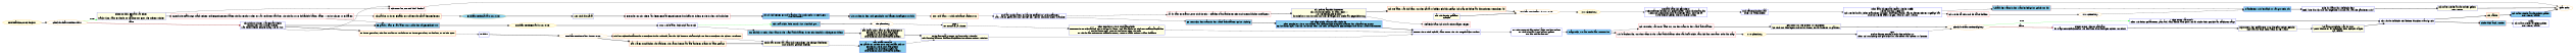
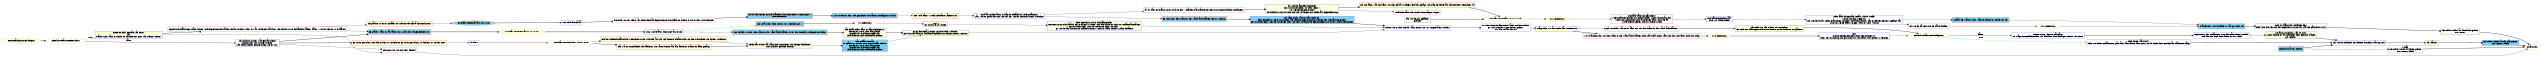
  digraph {
    rankdir=LR
    node [color=blue fillcolor=white style=filled shape=box]
    edge [arrowhead=diamond style=bold]
    "LettieRank2Convo3 begins." [color=orange fillcolor=lightyellow shape=""]
    n2 [color=orange label="Check boolean LettieOrokin1" shape=""]
    n3 [fillcolor=lightyellow label="Diese Orokin, Entrati war einer \nJa? \nMacht Sinn, dass er denkt, er sei eine Art Gott, der Leben ruiniert"]
    n4 [label="Ich möchte wissen, was Entrati denkt\nKommt her und ruiniert Leben\nWas denkt dieser Pinche Güey wer er ist?!"]
    n5 [color=red label="Irgendwie? Halbwegs. Nach seinen Void-Experimenten haben sie ihn verehrt. Aber er war verbittert darüber, wie sie ihn zuvor behandelt haben, daher ... es ist schwer zu erklären."]
    n6 [color=red label="Ich muss los, tut mir leid. [Ende.]"]
    n7 [color=red fillcolor=skyblue label="Er glaubt, dass er das alles zum Wohle der Allgemeinheit tut."]
    n8 [color=red fillcolor=lightyellow label="Er ist es gewohnt, mit den Orokin zu verkehren. Er ist es gewohnt, zu denken, er sei ein Gott."]
    n9 [color=red fillcolor=lightyellow label="Ich glaube, so ist er einfach. Du solltest die Cavia kennenlernen."]
    "Chat ends." [color=orange shape=""]
    n11 [color=orange fillcolor=lightyellow label="Boolean LettieEntrati is now true." shape=""]
    n12 [label="Orokin?"]
    n13 [color=orange fillcolor=skyblue label="Boolean LettieCavia is now true." shape=""]
    n14 [label="Zum Wohle aller, leck mich am Arsch"]
    n15 [color=orange label="Boolean LettieOrokin1 is now true." shape=""]
    n16 [fillcolor=lightyellow label="Wer sind die Cavia"]
    n17 [color=red fillcolor=skyblue label="Ich weiß nicht, dein Arsch *ist* ziemlich gut. ;)"]
    n18 [color=red fillcolor=skyblue label="Um ehrlich zu sein, den Mann in der Wand aufzuhalten, ist es ein ziemlich wichtiges Problem."]
    n19 [color=red fillcolor=lightyellow label="Die herrschende Klasse der Menschen in der Zukunft, aus der ich komme. Ließen sich von den Menschen wie Götter verehren."]
    n20 [color=red fillcolor=lightyellow label="Das waren Arschlöcher, die dachten, sie wären besser als alle anderen. Damit ist alles gesagt."]
    n21 [color=red label="Freunde von mir. Tiere, an denen Entrati Experimente durchführte, indem er sie in den Void schickte."]
-   n22 [color=orange label="+5 Chemistry" shape=""]
+   n22 [color=orange label="+4 Chemistry" shape=""]
    n23 [fillcolor=lightyellow label="Das heißt nicht, dass er das Richtige tut \nPendejos wie er sind alle gleich \nGreifen ihr Problem kopflos an \nAlle anderen sind Kollateralschaden"]
    n24 [fillcolor=lightyellow label="Nicht das erste Mal, dass sich Menschen wie Könige kleideten \nUnd sich für göttlich hielten"]
    n25 [fillcolor=skyblue label="Als ob ich keinen Grund bräuchte, ihn noch mehr zu HASSEN ...\nLABORTIERE?!"]
    n26 [fillcolor=lightyellow label="JAJA \nDu musst es ja wissen"]
    n27 [fillcolor=lightyellow label="Es ist ihm egal, wen er verletzt oder wie sehr \nFür ihn sind alle nur Kollateralschaden im Namen seiner Mission"]
    n28 [fillcolor=skyblue label="Das erklärt Entrati\nEr glaubt er sei ein Gott und verhält sich so\nPendejos wie er sind alle gleich \nGreifen ihr Problem kopflos an \nAlle anderen sind Kollateralschaden"]
    n29 [color=red fillcolor=skyblue label="Sie wurden in den Void geschickt und kamen intelligent zurück."]
    n30 [fillcolor=lightyellow label="Aber Pendejos wie er sind alle gleich \nKonzentrieren sich darauf, ein Problem zu lösen, und alle anderen sind nur Kollateralschaden\nEs ist ihnen egal, wen sie verletzen oder wie sehr \nEr würde das Universum niederbrennen, wenn er dafür seinen Willen bekäme"]
    n31 [label="Leute wie er sind schuld, dass Leute wie wir umgebracht werden"]
    n32 [color=red fillcolor=lightyellow label="Der Void kann ... solch seltsame Sachen tun."]
    n33 [label="Du wirst IHN nie für seine Sache sterben sehen \nEr wird niemals SEIN Leben opfern \nNur die um ihn herum"]
    n34 [label="Und lass mich raten, er hat sie einfach im Stich gelassen \nSah, was er getan hat und verließ sie, weil er sie nicht mehr brauchte"]
-   n35 [fillcolor=skyblue label="Fragt sich, wer am Ende das Monster ist"]
+   n35 [fillcolor=lightyellow label="Fragt sich, wer am Ende das Monster ist"]
    n36 [color=red label="Ja, du hast es erfasst. Jetzt sind sie ein ... Haufen traumatisierter Tiere mit menschlicher Intelligenz."]
    n37 [color=red fillcolor=skyblue label="Er versucht, den Mann in der Wand aufzuhalten. Es ist wichtig."]
    n38 [color=red label="Ich verstehe, warum er alles tut, um den Mann in der Wand aufzuhalten."]
    n39 [color=red label="Wir brauchen ihn, um den Mann in der Wand aufzuhalten. Aber das heißt nicht, dass ich ihm vertraue. Oder ihn mag."]
    n40 [fillcolor=lightyellow label="Oh, pobres ángeles inocentes\nIch würde sie lieben, du hast recht ...\nWir verdienen Tiere nicht \nIhre Liebe zu uns ist rein und sie verlangen nur Liebe als Gegenleistung"]
    n41 [fillcolor=skyblue label="Ich sage nicht, dass es das nicht ist \nAber Pendejos wie er tun immer die schlimmsten Dinge im Namen des ultimativen Guten \nEs ist ihnen egal, wen sie verletzen oder wie sehr, solange sie GEWINNEN und ihren Willen bekommen"]
    n42 [fillcolor=lightyellow label="Gib nicht vor, die Götter zu verstehen \nSie sind uns überlegen und es ist dumm, etwas anderes zu glauben"]
    n43 [color=orange fillcolor=lightyellow label="+10 Chemistry" shape=""]
    n44 [color=red fillcolor=lightyellow label="Ich tue alles, was ich kann, um den Cavia zu helfen. Ehrlich gesagt, ich mag sie lieber als die meisten Menschen. lol"]
    n45 [color=red label="Vielleicht kann ich sie dir eines Tages zeigen."]
    n46 [color=orange label="Check boolean LettieReligion2" shape=""]
    n47 [label="Gut \nDrehe diesem Pendejo nicht den Rücken zu \nAber sei vorsichtig und gib nicht vor, die Natur der Götter zu kennen"]
    n48 [color=orange label="Boolean LettieRats1 is now true." shape=""]
    n49 [label="Xipe Totec wäre stolz \nAber wie beim Gehäuteten, pass auf, dass dieser alte Gott von dir nicht dein Gesicht als Nächstes trägt"]
    n50 [label="Dieses DING, dem er nachjagt \nEs trägt menschliche Haut wie die alten blutrünstigen Götter von einst"]
    n51 [color=orange fillcolor=lightyellow label="+10 Chemistry" shape=""]
    n52 [fillcolor=lightyellow label="Das würde mir gefallen \nGracias"]
    n53 [label="Ich würde vielleicht ein kleines bisschen traurig sein"]
    n54 [fillcolor=lightyellow label="Xipe Totec, der Gehäutete, trug die Haut seiner Feinde \nUnd das tut auch dein Mann in der Wand"]
    n55 [label="Deshalb habe ich Haustiere \nMeine Ratten leisten mir Gesellschaft, wenn ich einsam bin \nWenn ich Menschen nicht ausstehen kann, sind sie da \nSüße kleine Seelen, die nur Liebe wollen"]
    n56 [color=red fillcolor=lightyellow label="Oh, danke."]
    n57 [color=red fillcolor=skyblue label="Liebe dich auch, Lettie."]
    n58 [fillcolor=lightyellow label="Sei also vorsichtig, was du tust \nSonst könnte er als Nächstes dein Gesicht tragen\n¿Ja, Babas?"]
    n59 [label="Und Käse-Krönchen jaja \nAber vor allem Liebe"]
-   n60 [fillcolor=skyblue label="Ich sollte wieder an die Arbeit gehen \nNos vemos, babas"]
+   n60 [fillcolor=skyblue label="Ich sollte wieder an die Sah gehen \nNos vemos, babas"]
    n61 [label="Muah \nIch sollte wieder arbeiten gehen \nNos vemos, babas"]
    n62 [label="Aber falls ich Entrati jemals wieder treffe \nwerde ich ihm WEH tun \nIch werde ihn für jedes Quäntchen Schmerz bezahlen lassen, das er diesen Tieren zugefügt hat \nUnd ich werde dafür sorgen, dass er weiß, warum"]
    n63 [color=red label="Ich werde da sein und dir dabei helfen."]
    n64 [color=red fillcolor=skyblue label="Sobald der Mann in der Wand erledigt ist, gehört er dir."]
    n65 [color=orange label="+10 Chemistry" shape=""]
    n66 [fillcolor=skyblue label="Transferenz wird endlich zu was gut sein, eh"]
    n67 [label="Oder du hältst ihn vielleicht fest \nHeh, hier bin ich und bin begeistert von etwas, das nie passieren wird"]
    n68 [fillcolor=lightyellow label="Ich sollte wieder an die Arbeit gehen \nNos vemos"]
    "LettieRank2Convo3 begins." -> n2
    n2 -> n3 [color=green label=true style=solid]
    n2 -> n4 [arrowhead=box color=brown label=false]
    n3 -> n5 [arrowhead=box]
    n3 -> n6 [arrowhead=box style=solid]
    n4 -> n6 [arrowhead=box style=solid]
    n4 -> n7 [arrowhead=box]
    n4 -> n8
    n5 -> n7 [arrowhead=box style=solid]
    n5 -> n9 [style=solid]
    n6 -> "Chat ends." [style=solid]
    n7 -> n11
    n8 -> n12 [style=solid]
    n9 -> n13 [style=solid]
    n11 -> n14 [arrowhead=box]
-   n12 -> n15
+   n12 -> n15 [color=brown]
    n13 -> n16
    n14 -> n17 [color=green style=solid]
    n14 -> n18 [arrowhead=box style=solid]
    n15 -> n19 [arrowhead=box style=solid]
    n15 -> n20 [arrowhead=box]
    n16 -> n21 [arrowhead=box]
    n17 -> n22
    n18 -> n23
    n19 -> n24 [style=solid]
    n20 -> n24
    n21 -> n25 [arrowhead=box]
    n22 -> n26 [style=solid]
    n23 -> n27 [arrowhead=box]
    n24 -> n28 [arrowhead=box style=solid]
    n25 -> n29 [arrowhead=box]
    n26 -> n30 [arrowhead=box style=solid]
    n27 -> n31 [style=solid]
    n28 -> n27 [style=solid]
    n29 -> n32 [style=solid]
    n30 -> n31 [style=solid]
    n31 -> n33 [arrowhead=box style=solid]
    n32 -> n34 [arrowhead=box style=solid]
    n33 -> n35 [arrowhead=box style=solid]
    n34 -> n36 [style=solid]
    n34 -> n37 [style=solid]
    n35 -> n38 [arrowhead=box style=solid]
    n35 -> n39
    n36 -> n40 [arrowhead=box]
    n37 -> n41 [arrowhead=box]
    n38 -> n42
    n39 -> n43
    n40 -> n44 [arrowhead=box]
    n40 -> n45 [style=solid]
    n41 -> n31 [arrowhead=box]
    n42 -> n46
    n43 -> n47
    n44 -> n48
    n46 -> n49 [color=green label=true style=solid]
    n46 -> n50 [color=brown label=false]
    n47 -> n46 [style=solid]
    n48 -> n51 [arrowhead=box style=solid]
    n49 -> n53 [arrowhead=box]
    n50 -> n54
    n51 -> n55 [style=solid]
    n52 -> n48 [arrowhead=box]
    n53 -> n56
-   n53 -> n57 [arrowhead=box]
+   n57 -> n53 [arrowhead=box]
    n54 -> n58 [arrowhead=box style=solid]
    n55 -> n59 [arrowhead=box style=solid]
    n56 -> n60 [arrowhead=box]
    n57 -> n61 [arrowhead=box style=solid]
    n58 -> n53 [arrowhead=box]
    n59 -> n62 [style=solid]
    n60 -> "Chat ends." [arrowhead=box]
+   n61 -> "Chat ends."
    n62 -> n63 [arrowhead=box style=solid]
    n62 -> n64 [arrowhead=box style=solid]
    n63 -> n65 [style=solid]
    n64 -> n66 [style=solid]
    n65 -> n66 [arrowhead=box style=solid]
    n66 -> n67 [arrowhead=box]
    n67 -> n68 [arrowhead=box]
    n68 -> "Chat ends."
  }
